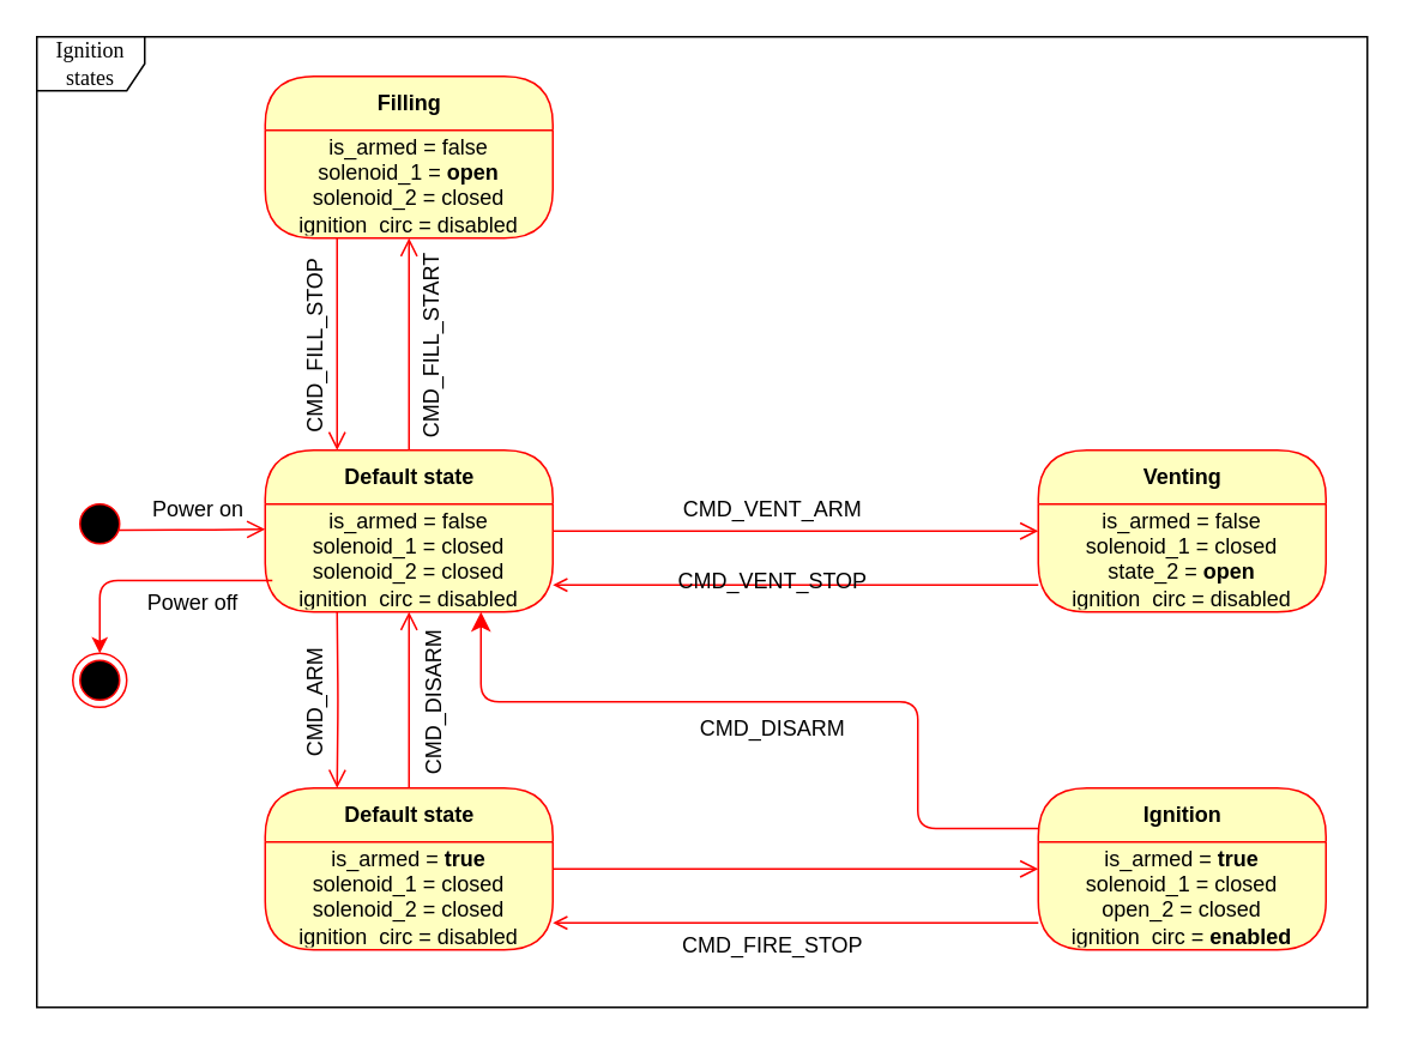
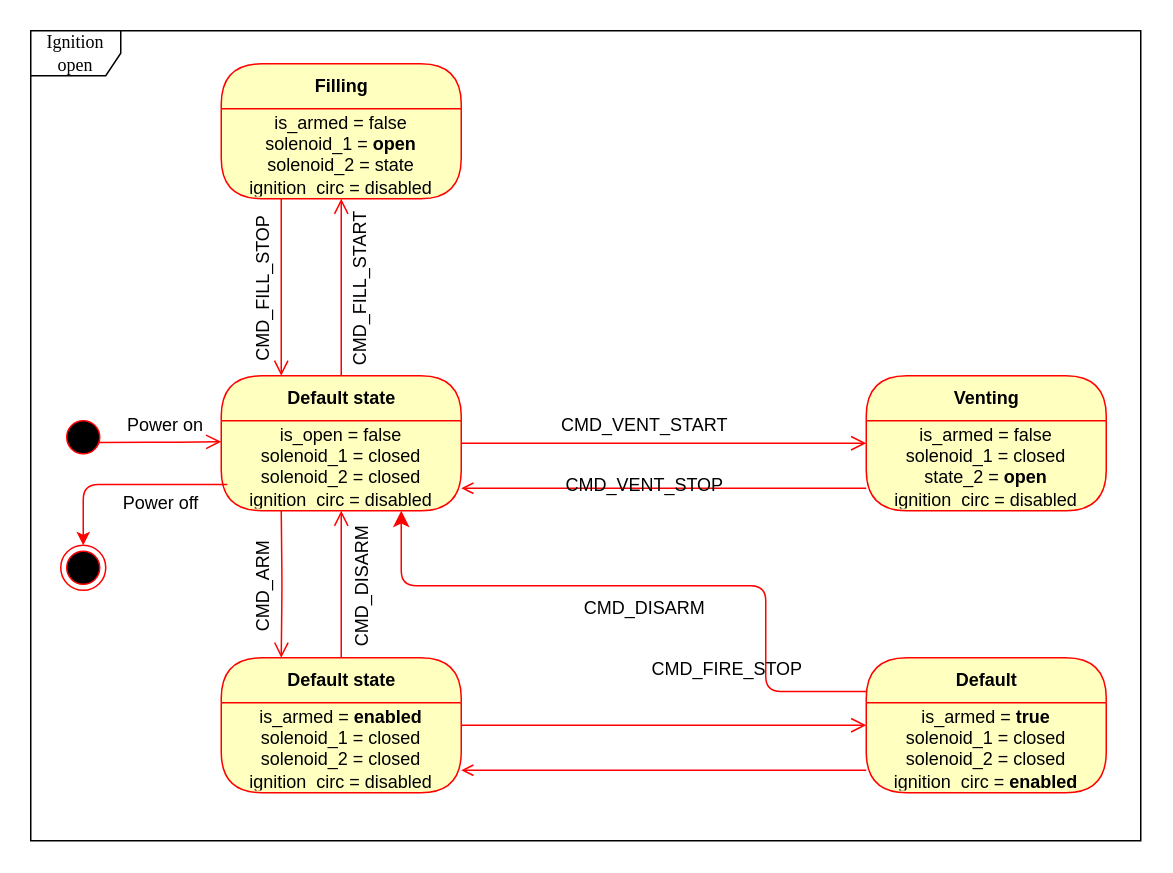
  <mxCell id="0" />
  <mxCell id="1" parent="0" />
  <mxCell id="2" value="Power on" style="text;align=center;fontStyle=0;verticalAlign=middle;spacingLeft=3;spacingRight=3;strokeColor=none;rotatable=0;points=[[0,0.5],[1,0.5]];portConstraint=eastwest;direction=east;" parent="1" vertex="1"><mxGeometry x="70" y="269" width="80" height="26" as="geometry" /></mxCell>
- <mxCell id="3" value="Ignition states" style="shape=umlFrame;whiteSpace=wrap;html=1;rounded=1;shadow=0;comic=0;labelBackgroundColor=none;strokeWidth=1;fontFamily=Verdana;fontSize=12;align=center;" parent="1" vertex="1"><mxGeometry x="20" y="20" width="740" height="540" as="geometry" /></mxCell>
+ <mxCell id="3" value="Ignition open" style="shape=umlFrame;whiteSpace=wrap;html=1;rounded=1;shadow=0;comic=0;labelBackgroundColor=none;strokeWidth=1;fontFamily=Verdana;fontSize=12;align=center;" parent="1" vertex="1"><mxGeometry x="20" y="20" width="740" height="540" as="geometry" /></mxCell>
  <mxCell id="4" value="" style="ellipse;html=1;shape=startState;fillColor=#000000;strokeColor=#ff0000;rounded=1;shadow=0;comic=0;labelBackgroundColor=none;fontFamily=Verdana;fontSize=12;fontColor=#000000;align=center;direction=south;" parent="1" vertex="1"><mxGeometry x="40" y="276" width="30" height="30" as="geometry" /></mxCell>
  <mxCell id="5" style="edgeStyle=orthogonalEdgeStyle;html=1;labelBackgroundColor=none;endArrow=open;endSize=8;strokeColor=#ff0000;fontFamily=Verdana;fontSize=12;align=left;exitX=0.614;exitY=0.148;exitDx=0;exitDy=0;exitPerimeter=0;" parent="1" source="4" edge="1"><mxGeometry relative="1" as="geometry"><mxPoint x="70" y="294" as="sourcePoint" /><mxPoint x="147" y="294" as="targetPoint" /></mxGeometry></mxCell>
  <mxCell id="6" value="Default state" style="swimlane;html=1;fontStyle=1;align=center;verticalAlign=middle;childLayout=stackLayout;horizontal=1;startSize=30;horizontalStack=0;resizeParent=0;resizeLast=1;container=0;fontColor=#000000;collapsible=0;rounded=1;arcSize=30;strokeColor=#ff0000;fillColor=#ffffc0;swimlaneFillColor=#ffffc0;" parent="1" vertex="1"><mxGeometry x="147" y="250" width="160" height="90" as="geometry" /></mxCell>
- <mxCell id="7" value="&lt;blockquote style=&quot;margin: 0 0 0 40px ; border: none ; padding: 0px&quot;&gt;&lt;/blockquote&gt;&lt;span&gt;is_armed = false&lt;/span&gt;&lt;br&gt;&lt;blockquote style=&quot;margin: 0 0 0 40px ; border: none ; padding: 0px&quot;&gt;&lt;/blockquote&gt;&lt;span&gt;solenoid_1 = closed&lt;/span&gt;&lt;br&gt;solenoid_2 = closed&lt;br&gt;ignition_circ = disabled" style="text;html=1;strokeColor=none;fillColor=none;align=center;verticalAlign=middle;spacingLeft=4;spacingRight=4;whiteSpace=wrap;overflow=hidden;rotatable=0;fontColor=#000000;" parent="6" vertex="1"><mxGeometry y="30" width="160" height="60" as="geometry" /></mxCell>
+ <mxCell id="7" value="&lt;blockquote style=&quot;margin: 0 0 0 40px ; border: none ; padding: 0px&quot;&gt;&lt;/blockquote&gt;&lt;span&gt;is_open = false&lt;/span&gt;&lt;br&gt;&lt;blockquote style=&quot;margin: 0 0 0 40px ; border: none ; padding: 0px&quot;&gt;&lt;/blockquote&gt;&lt;span&gt;solenoid_1 = closed&lt;/span&gt;&lt;br&gt;solenoid_2 = closed&lt;br&gt;ignition_circ = disabled" style="text;html=1;strokeColor=none;fillColor=none;align=center;verticalAlign=middle;spacingLeft=4;spacingRight=4;whiteSpace=wrap;overflow=hidden;rotatable=0;fontColor=#000000;" parent="6" vertex="1"><mxGeometry y="30" width="160" height="60" as="geometry" /></mxCell>
  <mxCell id="8" value="Venting" style="swimlane;html=1;fontStyle=1;align=center;verticalAlign=middle;childLayout=stackLayout;horizontal=1;startSize=30;horizontalStack=0;resizeParent=0;resizeLast=1;container=0;fontColor=#000000;collapsible=0;rounded=1;arcSize=30;strokeColor=#ff0000;fillColor=#ffffc0;swimlaneFillColor=#ffffc0;" parent="1" vertex="1"><mxGeometry x="577" y="250" width="160" height="90" as="geometry" /></mxCell>
  <mxCell id="9" value="&lt;blockquote style=&quot;margin: 0 0 0 40px ; border: none ; padding: 0px&quot;&gt;&lt;/blockquote&gt;&lt;span&gt;is_armed = false&lt;/span&gt;&lt;br&gt;&lt;blockquote style=&quot;margin: 0 0 0 40px ; border: none ; padding: 0px&quot;&gt;&lt;/blockquote&gt;&lt;span&gt;solenoid_1 = closed&lt;/span&gt;&lt;br&gt;state_2 = &lt;b&gt;open&lt;/b&gt;&lt;br&gt;ignition_circ = disabled" style="text;html=1;strokeColor=none;fillColor=none;align=center;verticalAlign=middle;spacingLeft=4;spacingRight=4;whiteSpace=wrap;overflow=hidden;rotatable=0;fontColor=#000000;" parent="8" vertex="1"><mxGeometry y="30" width="160" height="60" as="geometry" /></mxCell>
  <mxCell id="10" style="edgeStyle=orthogonalEdgeStyle;html=1;labelBackgroundColor=none;endArrow=open;endSize=8;strokeColor=#ff0000;fontFamily=Verdana;fontSize=12;align=left;entryX=0;entryY=0.25;entryDx=0;entryDy=0;exitX=1;exitY=0.25;exitDx=0;exitDy=0;" parent="1" source="7" target="9" edge="1"><mxGeometry relative="1" as="geometry"><mxPoint x="307" y="289" as="sourcePoint" /><mxPoint x="577" y="290" as="targetPoint" /><Array as="points"><mxPoint x="370" y="295" /><mxPoint x="370" y="295" /></Array></mxGeometry></mxCell>
- <mxCell id="11" value="CMD_VENT_ARM" style="text;align=center;fontStyle=0;verticalAlign=middle;spacingLeft=3;spacingRight=3;strokeColor=none;rotatable=0;points=[[0,0.5],[1,0.5]];portConstraint=eastwest;" parent="1" vertex="1"><mxGeometry x="389.5" y="269" width="80" height="26" as="geometry" /></mxCell>
+ <mxCell id="11" value="CMD_VENT_START" style="text;align=center;fontStyle=0;verticalAlign=middle;spacingLeft=3;spacingRight=3;strokeColor=none;rotatable=0;points=[[0,0.5],[1,0.5]];portConstraint=eastwest;" parent="1" vertex="1"><mxGeometry x="389.5" y="269" width="80" height="26" as="geometry" /></mxCell>
  <mxCell id="12" style="edgeStyle=orthogonalEdgeStyle;html=1;labelBackgroundColor=none;endArrow=none;endSize=8;strokeColor=#ff0000;fontFamily=Verdana;fontSize=12;align=left;entryX=0;entryY=0.75;entryDx=0;entryDy=0;startArrow=open;startFill=0;endFill=0;exitX=1;exitY=0.75;exitDx=0;exitDy=0;" parent="1" source="7" target="9" edge="1"><mxGeometry relative="1" as="geometry"><mxPoint x="308.034" y="307.759" as="sourcePoint" /><mxPoint x="577.69" y="308.448" as="targetPoint" /><Array as="points"><mxPoint x="440" y="325" /><mxPoint x="440" y="325" /></Array></mxGeometry></mxCell>
  <mxCell id="13" value="CMD_VENT_STOP" style="text;align=center;fontStyle=0;verticalAlign=middle;spacingLeft=3;spacingRight=3;strokeColor=none;rotatable=0;points=[[0,0.5],[1,0.5]];portConstraint=eastwest;" parent="1" vertex="1"><mxGeometry x="389.5" y="309" width="80" height="26" as="geometry" /></mxCell>
  <mxCell id="14" value="" style="ellipse;html=1;shape=endState;fillColor=#000000;strokeColor=#ff0000;" parent="1" vertex="1"><mxGeometry x="40" y="363" width="30" height="30" as="geometry" /></mxCell>
  <mxCell id="15" value="Default state" style="swimlane;html=1;fontStyle=1;align=center;verticalAlign=middle;childLayout=stackLayout;horizontal=1;startSize=30;horizontalStack=0;resizeParent=0;resizeLast=1;container=0;fontColor=#000000;collapsible=0;rounded=1;arcSize=30;strokeColor=#ff0000;fillColor=#ffffc0;swimlaneFillColor=#ffffc0;" parent="1" vertex="1"><mxGeometry x="147" y="438" width="160" height="90" as="geometry" /></mxCell>
- <mxCell id="16" value="&lt;blockquote style=&quot;margin: 0 0 0 40px ; border: none ; padding: 0px&quot;&gt;&lt;/blockquote&gt;is_armed = &lt;b&gt;true&lt;/b&gt;&lt;br&gt;&lt;blockquote style=&quot;margin: 0 0 0 40px ; border: none ; padding: 0px&quot;&gt;&lt;/blockquote&gt;solenoid_1 = closed&lt;br&gt;solenoid_2 = closed&lt;br&gt;ignition_circ = disabled" style="text;html=1;strokeColor=none;fillColor=none;align=center;verticalAlign=middle;spacingLeft=4;spacingRight=4;whiteSpace=wrap;overflow=hidden;rotatable=0;fontColor=#000000;" parent="15" vertex="1"><mxGeometry y="30" width="160" height="60" as="geometry" /></mxCell>
+ <mxCell id="16" value="&lt;blockquote style=&quot;margin: 0 0 0 40px ; border: none ; padding: 0px&quot;&gt;&lt;/blockquote&gt;is_armed = &lt;b&gt;enabled&lt;/b&gt;&lt;br&gt;&lt;blockquote style=&quot;margin: 0 0 0 40px ; border: none ; padding: 0px&quot;&gt;&lt;/blockquote&gt;solenoid_1 = closed&lt;br&gt;solenoid_2 = closed&lt;br&gt;ignition_circ = disabled" style="text;html=1;strokeColor=none;fillColor=none;align=center;verticalAlign=middle;spacingLeft=4;spacingRight=4;whiteSpace=wrap;overflow=hidden;rotatable=0;fontColor=#000000;" parent="15" vertex="1"><mxGeometry y="30" width="160" height="60" as="geometry" /></mxCell>
  <mxCell id="17" value="Filling" style="swimlane;html=1;fontStyle=1;align=center;verticalAlign=middle;childLayout=stackLayout;horizontal=1;startSize=30;horizontalStack=0;resizeParent=0;resizeLast=1;container=0;fontColor=#000000;collapsible=0;rounded=1;arcSize=30;strokeColor=#ff0000;fillColor=#ffffc0;swimlaneFillColor=#ffffc0;" parent="1" vertex="1"><mxGeometry x="147" y="42" width="160" height="90" as="geometry" /></mxCell>
- <mxCell id="18" value="&lt;blockquote style=&quot;margin: 0 0 0 40px ; border: none ; padding: 0px&quot;&gt;&lt;/blockquote&gt;is_armed = false&lt;br&gt;&lt;blockquote style=&quot;margin: 0 0 0 40px ; border: none ; padding: 0px&quot;&gt;&lt;/blockquote&gt;solenoid_1 = &lt;b&gt;open&lt;/b&gt;&lt;br&gt;solenoid_2 = closed&lt;br&gt;ignition_circ = disabled" style="text;html=1;strokeColor=none;fillColor=none;align=center;verticalAlign=middle;spacingLeft=4;spacingRight=4;whiteSpace=wrap;overflow=hidden;rotatable=0;fontColor=#000000;" parent="17" vertex="1"><mxGeometry y="30" width="160" height="60" as="geometry" /></mxCell>
+ <mxCell id="18" value="&lt;blockquote style=&quot;margin: 0 0 0 40px ; border: none ; padding: 0px&quot;&gt;&lt;/blockquote&gt;is_armed = false&lt;br&gt;&lt;blockquote style=&quot;margin: 0 0 0 40px ; border: none ; padding: 0px&quot;&gt;&lt;/blockquote&gt;solenoid_1 = &lt;b&gt;open&lt;/b&gt;&lt;br&gt;solenoid_2 = state&lt;br&gt;ignition_circ = disabled" style="text;html=1;strokeColor=none;fillColor=none;align=center;verticalAlign=middle;spacingLeft=4;spacingRight=4;whiteSpace=wrap;overflow=hidden;rotatable=0;fontColor=#000000;" parent="17" vertex="1"><mxGeometry y="30" width="160" height="60" as="geometry" /></mxCell>
  <mxCell id="19" style="edgeStyle=orthogonalEdgeStyle;html=1;labelBackgroundColor=none;endArrow=open;endSize=8;strokeColor=#ff0000;fontFamily=Verdana;fontSize=12;align=left;exitX=0.5;exitY=0;exitDx=0;exitDy=0;entryX=0.5;entryY=1;entryDx=0;entryDy=0;" parent="1" source="6" target="18" edge="1"><mxGeometry relative="1" as="geometry"><mxPoint x="250" y="200" as="sourcePoint" /><mxPoint x="327" y="200" as="targetPoint" /></mxGeometry></mxCell>
  <mxCell id="20" style="edgeStyle=orthogonalEdgeStyle;html=1;labelBackgroundColor=none;endArrow=open;endSize=8;strokeColor=#ff0000;fontFamily=Verdana;fontSize=12;align=left;exitX=0.25;exitY=1;exitDx=0;exitDy=0;entryX=0.25;entryY=0;entryDx=0;entryDy=0;" parent="1" source="18" target="6" edge="1"><mxGeometry relative="1" as="geometry"><mxPoint x="109.5" y="264" as="sourcePoint" /><mxPoint x="109.5" y="104" as="targetPoint" /></mxGeometry></mxCell>
  <mxCell id="21" value="CMD_FILL_START" style="text;align=center;fontStyle=0;verticalAlign=middle;spacingLeft=3;spacingRight=3;strokeColor=none;rotatable=0;points=[[0,0.5],[1,0.5]];portConstraint=eastwest;rotation=270;" parent="1" vertex="1"><mxGeometry x="199" y="180" width="80" height="22" as="geometry" /></mxCell>
  <mxCell id="22" value="CMD_FILL_STOP" style="text;align=center;fontStyle=0;verticalAlign=middle;spacingLeft=3;spacingRight=3;strokeColor=none;rotatable=0;points=[[0,0.5],[1,0.5]];portConstraint=eastwest;direction=east;rotation=270;" parent="1" vertex="1"><mxGeometry x="134" y="178" width="80" height="26" as="geometry" /></mxCell>
  <mxCell id="23" style="edgeStyle=orthogonalEdgeStyle;html=1;labelBackgroundColor=none;endArrow=open;endSize=8;strokeColor=#ff0000;fontFamily=Verdana;fontSize=12;align=left;exitX=0.5;exitY=0;exitDx=0;exitDy=0;entryX=0.5;entryY=1;entryDx=0;entryDy=0;" parent="1" source="15" target="7" edge="1"><mxGeometry relative="1" as="geometry"><mxPoint x="267" y="500" as="sourcePoint" /><mxPoint x="267" y="340" as="targetPoint" /></mxGeometry></mxCell>
  <mxCell id="24" style="edgeStyle=orthogonalEdgeStyle;html=1;labelBackgroundColor=none;endArrow=open;endSize=8;strokeColor=#ff0000;fontFamily=Verdana;fontSize=12;align=left;exitX=0.25;exitY=1;exitDx=0;exitDy=0;entryX=0.25;entryY=0;entryDx=0;entryDy=0;" parent="1" target="15" edge="1"><mxGeometry relative="1" as="geometry"><mxPoint x="187" y="340" as="sourcePoint" /><mxPoint x="187" y="500" as="targetPoint" /></mxGeometry></mxCell>
  <mxCell id="25" value="CMD_DISARM" style="text;align=center;fontStyle=0;verticalAlign=middle;spacingLeft=3;spacingRight=3;strokeColor=none;rotatable=0;points=[[0,0.5],[1,0.5]];portConstraint=eastwest;rotation=270;" parent="1" vertex="1"><mxGeometry x="200" y="376.5" width="80" height="26" as="geometry" /></mxCell>
  <mxCell id="26" value="CMD_ARM" style="text;align=center;fontStyle=0;verticalAlign=middle;spacingLeft=3;spacingRight=3;strokeColor=none;rotatable=0;points=[[0,0.5],[1,0.5]];portConstraint=eastwest;direction=east;rotation=270;" parent="1" vertex="1"><mxGeometry x="134" y="376.5" width="80" height="26" as="geometry" /></mxCell>
- <mxCell id="27" value="Ignition" style="swimlane;html=1;fontStyle=1;align=center;verticalAlign=middle;childLayout=stackLayout;horizontal=1;startSize=30;horizontalStack=0;resizeParent=0;resizeLast=1;container=0;fontColor=#000000;collapsible=0;rounded=1;arcSize=30;strokeColor=#ff0000;fillColor=#ffffc0;swimlaneFillColor=#ffffc0;" parent="1" vertex="1"><mxGeometry x="577" y="438" width="160" height="90" as="geometry" /></mxCell>
- <mxCell id="28" value="&lt;blockquote style=&quot;margin: 0 0 0 40px ; border: none ; padding: 0px&quot;&gt;&lt;/blockquote&gt;is_armed = &lt;b&gt;true&lt;/b&gt;&lt;br&gt;&lt;blockquote style=&quot;margin: 0 0 0 40px ; border: none ; padding: 0px&quot;&gt;&lt;/blockquote&gt;solenoid_1 = closed&lt;br&gt;open_2 = closed&lt;br&gt;ignition_circ = &lt;b&gt;enabled&lt;/b&gt;" style="text;html=1;strokeColor=none;fillColor=none;align=center;verticalAlign=middle;spacingLeft=4;spacingRight=4;whiteSpace=wrap;overflow=hidden;rotatable=0;fontColor=#000000;" parent="27" vertex="1"><mxGeometry y="30" width="160" height="60" as="geometry" /></mxCell>
+ <mxCell id="27" value="Default" style="swimlane;html=1;fontStyle=1;align=center;verticalAlign=middle;childLayout=stackLayout;horizontal=1;startSize=30;horizontalStack=0;resizeParent=0;resizeLast=1;container=0;fontColor=#000000;collapsible=0;rounded=1;arcSize=30;strokeColor=#ff0000;fillColor=#ffffc0;swimlaneFillColor=#ffffc0;" parent="1" vertex="1"><mxGeometry x="577" y="438" width="160" height="90" as="geometry" /></mxCell>
+ <mxCell id="28" value="&lt;blockquote style=&quot;margin: 0 0 0 40px ; border: none ; padding: 0px&quot;&gt;&lt;/blockquote&gt;is_armed = &lt;b&gt;true&lt;/b&gt;&lt;br&gt;&lt;blockquote style=&quot;margin: 0 0 0 40px ; border: none ; padding: 0px&quot;&gt;&lt;/blockquote&gt;solenoid_1 = closed&lt;br&gt;solenoid_2 = closed&lt;br&gt;ignition_circ = &lt;b&gt;enabled&lt;/b&gt;" style="text;html=1;strokeColor=none;fillColor=none;align=center;verticalAlign=middle;spacingLeft=4;spacingRight=4;whiteSpace=wrap;overflow=hidden;rotatable=0;fontColor=#000000;" parent="27" vertex="1"><mxGeometry y="30" width="160" height="60" as="geometry" /></mxCell>
  <mxCell id="29" style="edgeStyle=orthogonalEdgeStyle;html=1;labelBackgroundColor=none;endArrow=open;endSize=8;strokeColor=#ff0000;fontFamily=Verdana;fontSize=12;align=left;entryX=0;entryY=0.25;entryDx=0;entryDy=0;exitX=1;exitY=0.25;exitDx=0;exitDy=0;" parent="1" source="16" target="28" edge="1"><mxGeometry relative="1" as="geometry"><mxPoint x="300" y="578.5" as="sourcePoint" /><mxPoint x="570" y="573.5" as="targetPoint" /><Array as="points"><mxPoint x="340" y="483" /><mxPoint x="340" y="483" /></Array></mxGeometry></mxCell>
  <mxCell id="30" style="edgeStyle=orthogonalEdgeStyle;html=1;labelBackgroundColor=none;endArrow=none;endSize=8;strokeColor=#ff0000;fontFamily=Verdana;fontSize=12;align=left;entryX=0;entryY=0.75;entryDx=0;entryDy=0;startArrow=open;startFill=0;endFill=0;exitX=1;exitY=0.75;exitDx=0;exitDy=0;" parent="1" source="16" target="28" edge="1"><mxGeometry relative="1" as="geometry"><mxPoint x="300" y="608.5" as="sourcePoint" /><mxPoint x="570.69" y="591.948" as="targetPoint" /><Array as="points"><mxPoint x="450" y="513" /><mxPoint x="450" y="513" /></Array></mxGeometry></mxCell>
- <mxCell id="31" value="CMD_FIRE_STOP" style="text;align=center;fontStyle=0;verticalAlign=middle;spacingLeft=3;spacingRight=3;strokeColor=none;rotatable=0;points=[[0,0.5],[1,0.5]];portConstraint=eastwest;" parent="1" vertex="1"><mxGeometry x="389.5" y="512" width="80" height="26" as="geometry" /></mxCell>
+ <mxCell id="31" value="CMD_FIRE_STOP" style="text;align=center;fontStyle=0;verticalAlign=middle;spacingLeft=3;spacingRight=3;strokeColor=none;rotatable=0;points=[[0,0.5],[1,0.5]];portConstraint=eastwest;" parent="1" vertex="1"><mxGeometry x="444.5" y="432" width="80" height="26" as="geometry" /></mxCell>
  <mxCell id="32" style="edgeStyle=orthogonalEdgeStyle;html=1;labelBackgroundColor=none;endArrow=none;endSize=8;strokeColor=#ff0000;fontFamily=Verdana;fontSize=12;align=left;startArrow=classic;startFill=1;endFill=0;exitX=0.5;exitY=0;exitDx=0;exitDy=0;" parent="1" source="14" edge="1"><mxGeometry relative="1" as="geometry"><mxPoint x="74" y="322.5" as="sourcePoint" /><mxPoint x="151" y="322.5" as="targetPoint" /><Array as="points"><mxPoint x="55" y="323" /></Array></mxGeometry></mxCell>
  <mxCell id="33" value="Power off" style="text;align=center;fontStyle=0;verticalAlign=middle;spacingLeft=3;spacingRight=3;strokeColor=none;rotatable=0;points=[[0,0.5],[1,0.5]];portConstraint=eastwest;direction=east;" parent="1" vertex="1"><mxGeometry x="67" y="321" width="80" height="26" as="geometry" /></mxCell>
  <mxCell id="34" style="edgeStyle=orthogonalEdgeStyle;html=1;labelBackgroundColor=none;endArrow=classic;endSize=8;strokeColor=#ff0000;fontFamily=Verdana;fontSize=12;align=left;entryX=0.75;entryY=1;entryDx=0;entryDy=0;exitX=0;exitY=0.25;exitDx=0;exitDy=0;" parent="1" source="27" target="7" edge="1"><mxGeometry relative="1" as="geometry"><mxPoint x="360" y="426" as="sourcePoint" /><mxPoint x="630" y="426" as="targetPoint" /><Array as="points"><mxPoint x="510" y="461" /><mxPoint x="510" y="390" /><mxPoint x="267" y="390" /></Array></mxGeometry></mxCell>
  <mxCell id="35" value="CMD_DISARM" style="text;align=center;fontStyle=0;verticalAlign=middle;spacingLeft=3;spacingRight=3;strokeColor=none;rotatable=0;points=[[0,0.5],[1,0.5]];portConstraint=eastwest;" parent="1" vertex="1"><mxGeometry x="389.5" y="391" width="80" height="26" as="geometry" /></mxCell>
